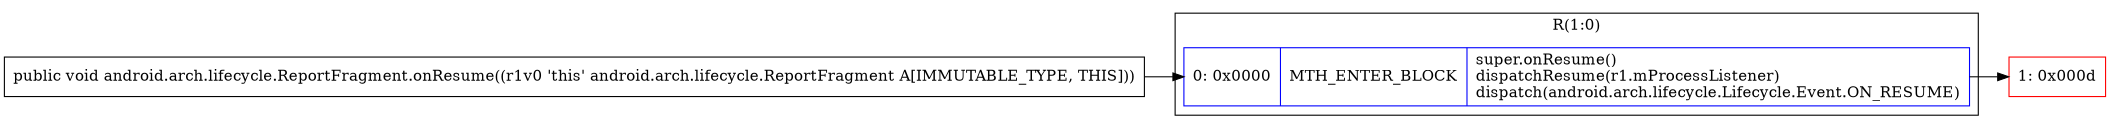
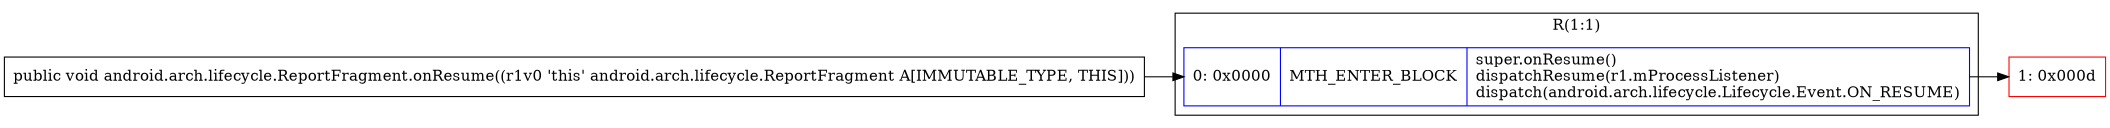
  digraph {
    rankdir=LR
    node [shape=record]
    n1 [color=blue label="{0\:\ 0x0000|MTH_ENTER_BLOCK\l|super.onResume()\ldispatchResume(r1.mProcessListener)\ldispatch(android.arch.lifecycle.Lifecycle.Event.ON_RESUME)\l}"]
    n2 [color=red label="{1\:\ 0x000d}"]
    n3 [label="{public void android.arch.lifecycle.ReportFragment.onResume((r1v0 'this' android.arch.lifecycle.ReportFragment A[IMMUTABLE_TYPE, THIS])) }"]
    subgraph cluster_1 {
-     label="R(1:0)"
+     label="R(1:1)"
      n1
    }
    n1 -> n2
    n3 -> n1
  }
